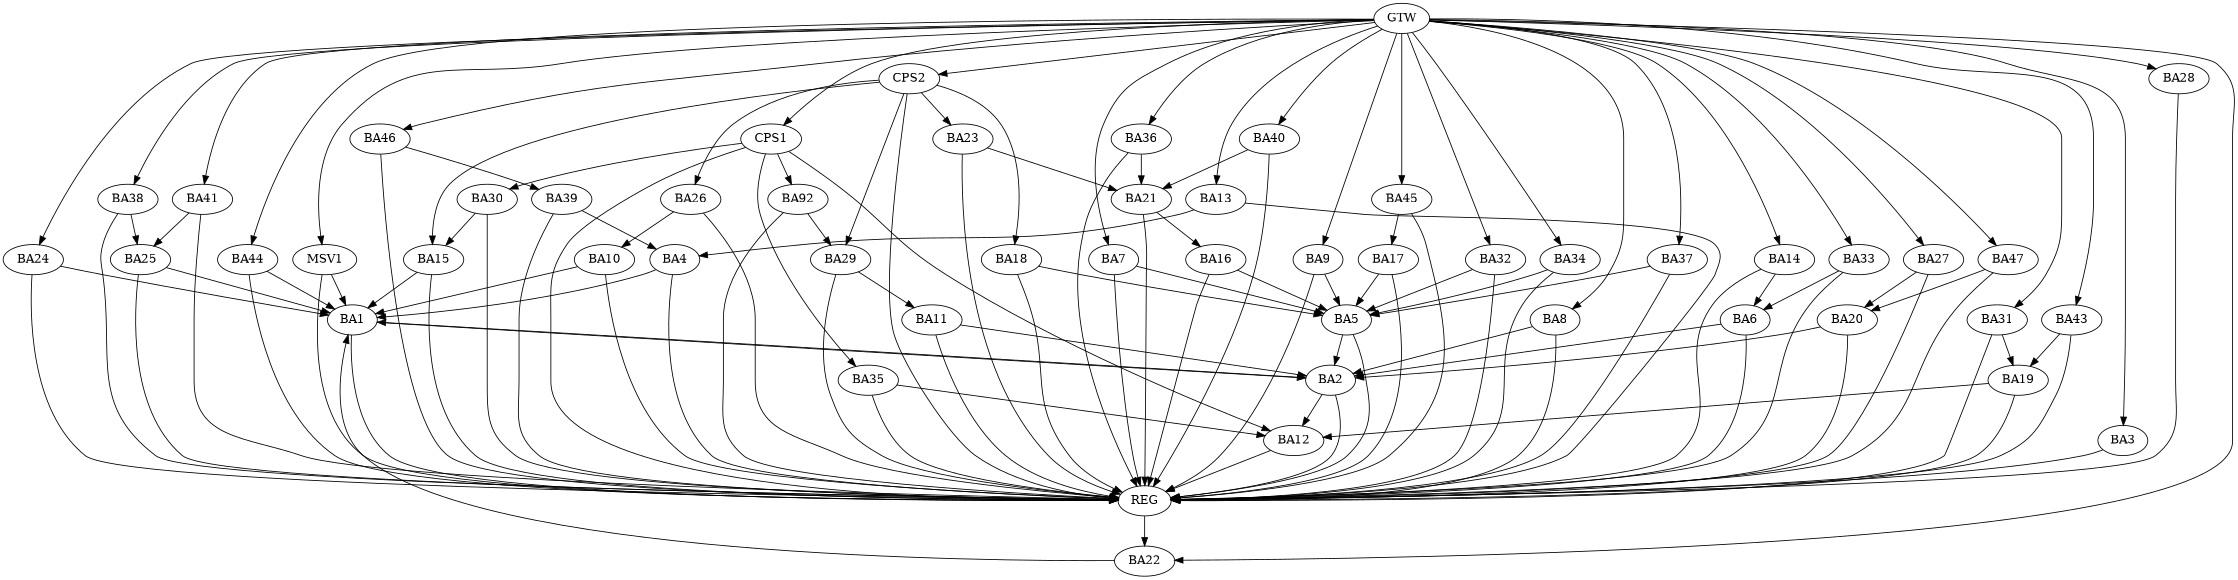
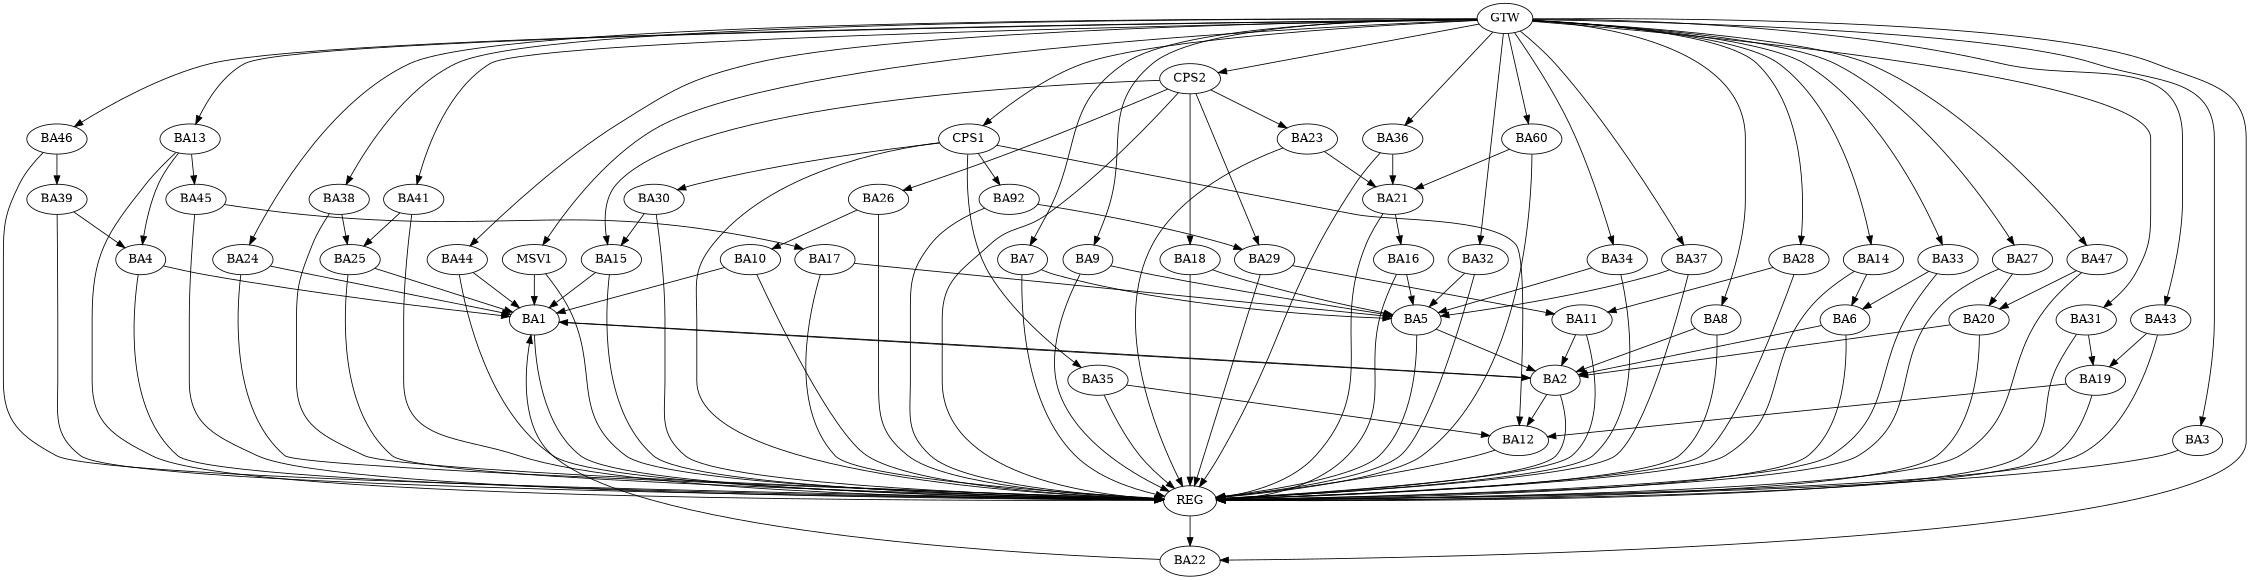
  strict digraph {
    n1 [label=BA1]
    n2 [label=BA2]
    n3 [label=REG]
    n4 [label=BA12]
    n5 [label=BA22]
    n6 [label=BA3]
    n7 [label=BA4]
    n8 [label=BA5]
    n9 [label=BA6]
    n10 [label=BA7]
    n11 [label=BA8]
    n12 [label=BA9]
    n13 [label=BA10]
    n14 [label=BA11]
    n15 [label=BA13]
    n16 [label=BA14]
    n17 [label=BA15]
    n18 [label=BA16]
    n19 [label=BA17]
    n20 [label=BA18]
    n21 [label=BA19]
    n22 [label=BA20]
    n23 [label=BA21]
    n24 [label=BA23]
    n25 [label=BA24]
    n26 [label=BA25]
    n27 [label=BA26]
    n28 [label=BA27]
    n29 [label=BA28]
    n30 [label=BA29]
    n31 [label=BA30]
    n32 [label=BA31]
    n33 [label=BA32]
    n34 [label=BA33]
    n35 [label=BA34]
    n36 [label=BA35]
    n37 [label=BA36]
    n38 [label=BA37]
    n39 [label=BA38]
    n40 [label=BA39]
-   n41 [label=BA40]
+   n41 [label=BA60]
    n42 [label=BA41]
    n43 [label=BA92]
    n44 [label=BA43]
    n45 [label=BA44]
    n46 [label=BA45]
    n47 [label=BA46]
    n48 [label=BA47]
    n49 [label=CPS1]
    n50 [label=CPS2]
    n51 [label=GTW]
    n52 [label=MSV1]
    n1 -> n2
    n1 -> n3
    n2 -> n1
    n2 -> n3
    n2 -> n4
    n3 -> n5
    n4 -> n3
    n5 -> n1
    n6 -> n3
    n7 -> n1
    n7 -> n3
    n8 -> n2
    n8 -> n3
    n9 -> n2
    n9 -> n3
    n10 -> n3
    n10 -> n8
    n11 -> n2
    n11 -> n3
    n12 -> n3
    n12 -> n8
    n13 -> n1
    n13 -> n3
    n14 -> n2
    n14 -> n3
    n15 -> n3
    n15 -> n7
    n16 -> n3
    n16 -> n9
    n17 -> n1
    n17 -> n3
    n18 -> n3
    n18 -> n8
    n19 -> n3
    n19 -> n8
    n20 -> n3
    n20 -> n8
    n21 -> n3
    n21 -> n4
    n22 -> n2
    n22 -> n3
    n23 -> n3
    n23 -> n18
    n24 -> n3
    n24 -> n23
    n25 -> n1
    n25 -> n3
    n26 -> n1
    n26 -> n3
    n27 -> n3
    n27 -> n13
    n28 -> n3
    n28 -> n22
    n29 -> n3
+   n29 -> n14
    n30 -> n3
    n30 -> n14
    n31 -> n3
    n31 -> n17
    n32 -> n3
    n32 -> n21
    n33 -> n3
    n33 -> n8
    n34 -> n3
    n34 -> n9
    n35 -> n3
    n35 -> n8
    n36 -> n3
    n36 -> n4
    n37 -> n3
    n37 -> n23
    n38 -> n3
    n38 -> n8
    n39 -> n3
    n39 -> n26
    n40 -> n3
    n40 -> n7
    n41 -> n3
    n41 -> n23
    n42 -> n3
    n42 -> n26
    n43 -> n3
    n43 -> n30
    n44 -> n3
    n44 -> n21
    n45 -> n1
    n45 -> n3
    n46 -> n3
    n46 -> n19
    n47 -> n3
    n47 -> n40
    n48 -> n3
    n48 -> n22
    n49 -> n3
    n49 -> n4
    n49 -> n31
    n49 -> n36
    n49 -> n43
    n50 -> n3
    n50 -> n17
    n50 -> n20
    n50 -> n24
    n50 -> n27
    n50 -> n30
    n51 -> n5
    n51 -> n6
    n51 -> n10
    n51 -> n11
    n51 -> n12
    n51 -> n15
    n51 -> n16
    n51 -> n25
    n51 -> n28
    n51 -> n29
    n51 -> n32
    n51 -> n33
    n51 -> n34
    n51 -> n35
    n51 -> n37
    n51 -> n38
    n51 -> n39
    n51 -> n41
    n51 -> n42
    n51 -> n44
    n51 -> n45
-   n51 -> n46
+   n15 -> n46
    n51 -> n47
    n51 -> n48
    n51 -> n49
    n51 -> n50
    n51 -> n52
    n52 -> n1
    n52 -> n3
  }
